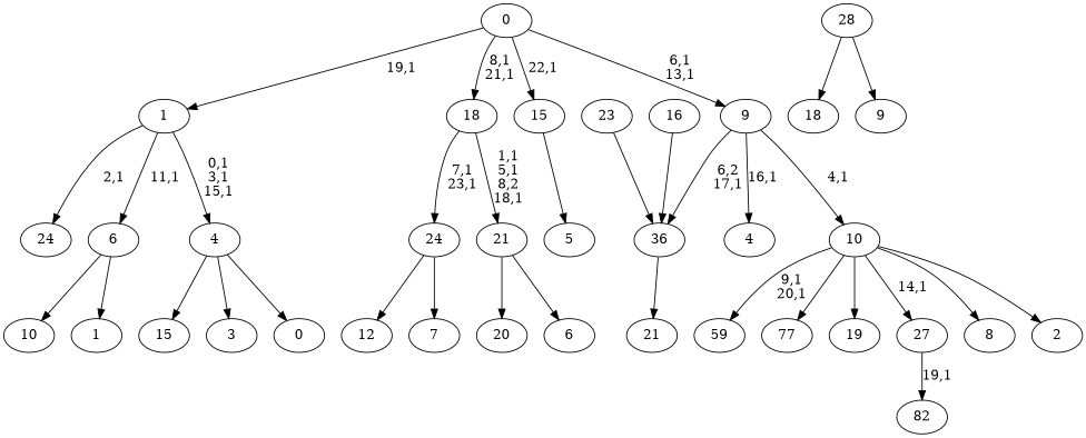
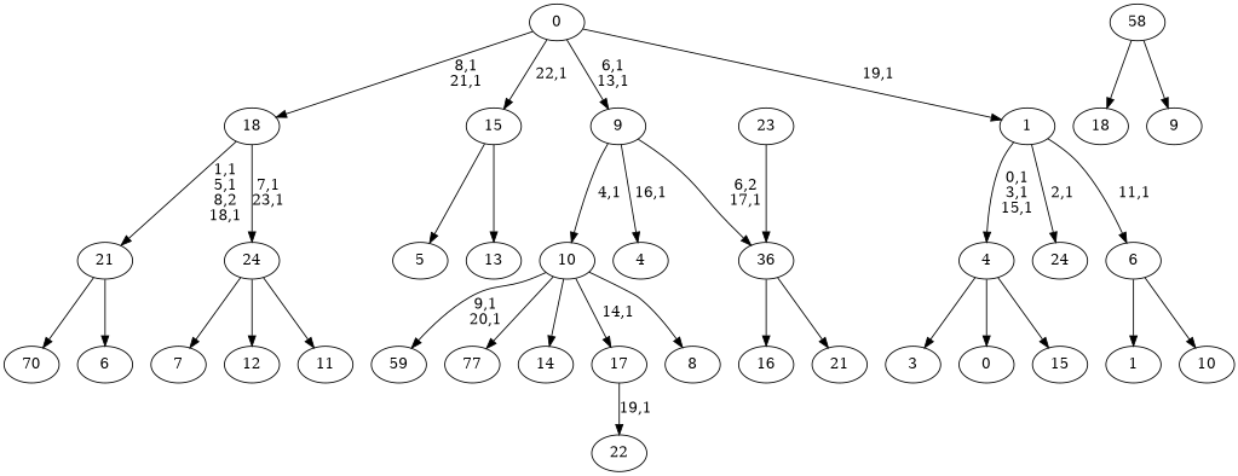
  digraph {
    n1 [label=24]
    n2 [label=23]
    36
-   n4 [label=82]
+   n4 [label=22]
    n5 [label=21]
-   n6 [label=20]
+   n6 [label=70]
    n7 [label=59]
    n8 [label=18]
    n9 [label=77]
    n10 [label=16]
    n11 [label=15]
-   n12 [label=19]
+   n12 [label=14]
+   n13 [label=13]
    n14 [label=12]
+   n15 [label=11]
    n16 [label=10]
    n17 [label=9]
-   28
-   27
+   28 [label=58]
+   27 [label=17]
    n20 [label=8]
    n21 [label=7]
    24
    n23 [label=6]
    21
    18
    n26 [label=5]
    15
    n28 [label=4]
    n29 [label=3]
-   n30 [label=2]
    10
    9
    n33 [label=1]
    6
    n35 [label=0]
    4
    1
    0
    n2 -> 36
    36 -> n5
-   n10 -> 36
+   36 -> n10
    28 -> n8
    28 -> n17
    27 -> n4 [label="19,1"]
    24 -> n14
+   24 -> n15
    24 -> n21
    21 -> n6
    21 -> n23
    18 -> 24 [label="7,1\n23,1"]
    18 -> 21 [label="1,1\n5,1\n8,2\n18,1"]
+   15 -> n13
    15 -> n26
    10 -> n7 [label="9,1\n20,1"]
    10 -> n9
    10 -> n12
    10 -> 27 [label="14,1"]
    10 -> n20
-   10 -> n30
    9 -> 36 [label="6,2\n17,1"]
    9 -> n28 [label="16,1"]
    9 -> 10 [label="4,1"]
    6 -> n16
    6 -> n33
    4 -> n11
    4 -> n29
    4 -> n35
    1 -> n1 [label="2,1"]
    1 -> 6 [label="11,1"]
    1 -> 4 [label="0,1\n3,1\n15,1"]
    0 -> 18 [label="8,1\n21,1"]
    0 -> 15 [label="22,1"]
    0 -> 9 [label="6,1\n13,1"]
    0 -> 1 [label="19,1"]
  }
